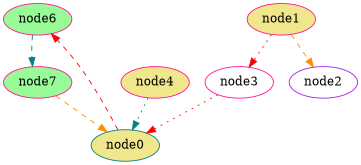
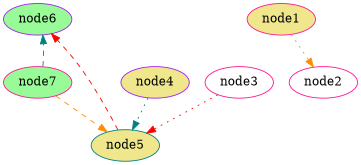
  digraph {
    node [color=deeppink fillcolor=khaki style=filled]
    edge [color=red style=dashed]
-   node6 [fillcolor=palegreen]
+   node6 [color=purple fillcolor=palegreen]
    node7 [fillcolor=palegreen]
-   node5 [color=teal label=node0]
-   node4
+   node5 [color=teal]
+   node4 [color=purple]
    node3 [fillcolor=white]
-   node2 [color=purple fillcolor=white]
+   node2 [fillcolor=white]
    node1
-   node6 -> node7 [color=teal]
+   node7 -> node6 [color=teal]
    node7 -> node5 [color=darkorange]
    node5 -> node6
    node4 -> node5 [color=teal style=dotted]
    node3 -> node5 [style=dotted]
-   node1 -> node3 [style=dotted]
-   node1 -> node2 [color=darkorange]
+   node1 -> node2 [color=darkorange style=dotted]
  }
